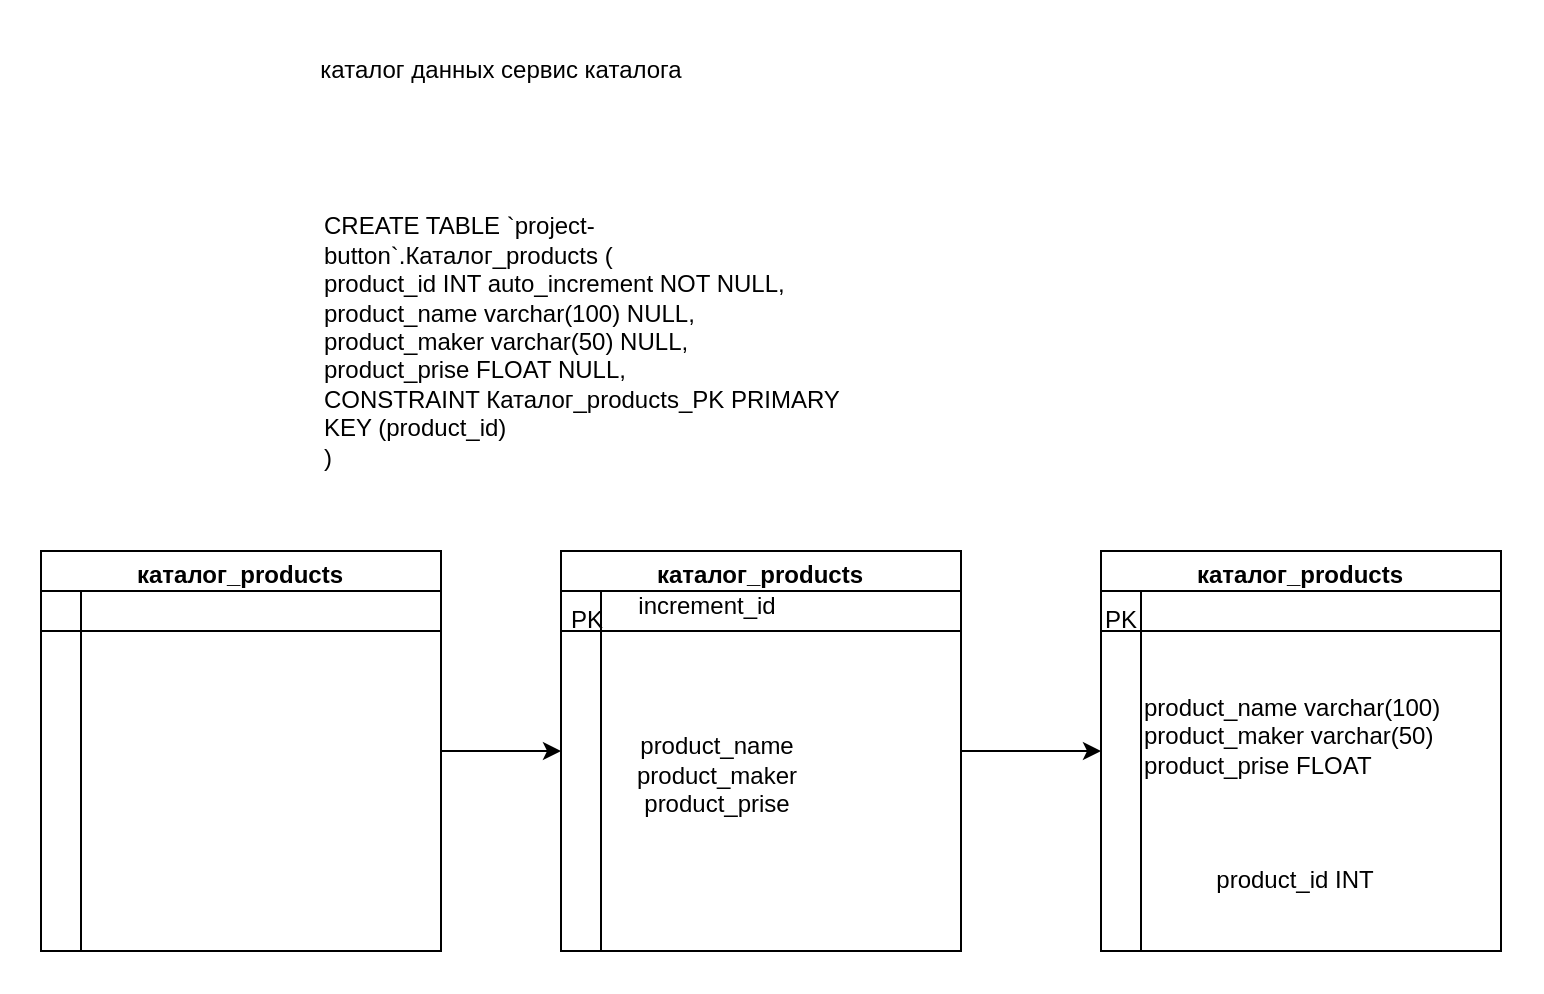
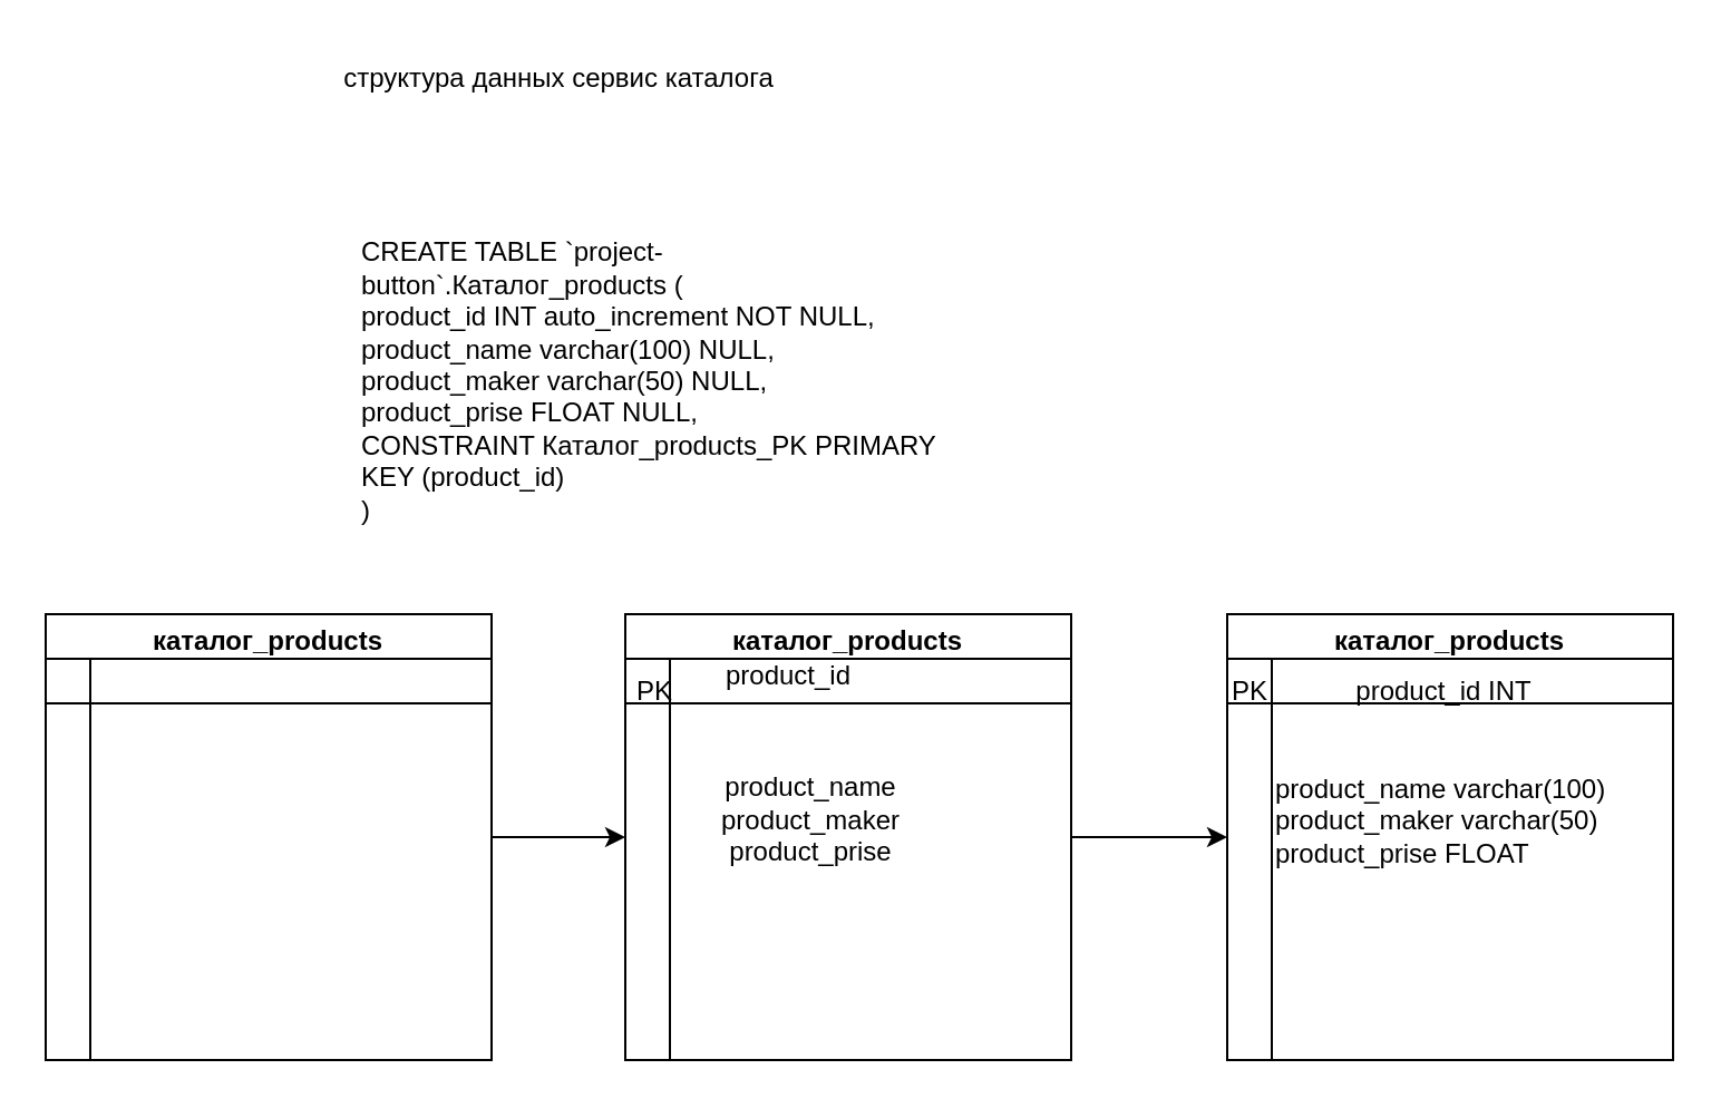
  <mxCell id="0" />
  <mxCell id="1" parent="0" />
  <mxCell id="2" value="&lt;br&gt;&lt;div&gt;CREATE TABLE `project-button`.Каталог_products (&lt;/div&gt;&lt;div&gt;&lt;span style=&quot;&quot;&gt; &lt;/span&gt;product_id INT auto_increment NOT NULL,&lt;/div&gt;&lt;div&gt;&lt;span style=&quot;&quot;&gt; &lt;/span&gt;product_name varchar(100) NULL,&lt;/div&gt;&lt;div&gt;&lt;span style=&quot;&quot;&gt; &lt;/span&gt;product_maker varchar(50) NULL,&lt;/div&gt;&lt;div&gt;&lt;span style=&quot;&quot;&gt; &lt;/span&gt;product_prise FLOAT NULL,&lt;/div&gt;&lt;div&gt;&lt;span style=&quot;&quot;&gt; &lt;/span&gt;CONSTRAINT Каталог_products_PK PRIMARY KEY (product_id)&lt;/div&gt;)" style="text;whiteSpace=wrap;html=1;" vertex="1" parent="1"><mxGeometry x="160" y="85" width="260" height="150" as="geometry" /></mxCell>
  <mxCell id="3" value="" style="endArrow=classic;html=1;rounded=0;entryX=0;entryY=0.5;entryDx=0;entryDy=0;" edge="1" parent="1"><mxGeometry width="50" height="50" relative="1" as="geometry"><mxPoint x="220" y="375" as="sourcePoint" /><mxPoint x="280" y="375" as="targetPoint" /></mxGeometry></mxCell>
  <mxCell id="4" value="" style="endArrow=classic;html=1;rounded=0;entryX=0;entryY=0.5;entryDx=0;entryDy=0;" edge="1" parent="1"><mxGeometry width="50" height="50" relative="1" as="geometry"><mxPoint x="480" y="375" as="sourcePoint" /><mxPoint x="550" y="375" as="targetPoint" /></mxGeometry></mxCell>
  <mxCell id="5" value="каталог_products" style="swimlane;" vertex="1" parent="1"><mxGeometry x="280" y="275" width="200" height="200" as="geometry" /></mxCell>
  <mxCell id="6" value="" style="shape=internalStorage;whiteSpace=wrap;html=1;backgroundOutline=1;" vertex="1" parent="5"><mxGeometry y="20" width="200" height="180" as="geometry" /></mxCell>
  <mxCell id="7" value="PK" style="text;html=1;align=center;verticalAlign=middle;resizable=0;points=[];autosize=1;strokeColor=none;fillColor=none;" vertex="1" parent="5"><mxGeometry x="-7" y="20" width="40" height="30" as="geometry" /></mxCell>
- <mxCell id="8" value="&lt;br&gt;increment_id" style="text;html=1;align=center;verticalAlign=middle;resizable=0;points=[];autosize=1;strokeColor=none;fillColor=none;" vertex="1" parent="5"><mxGeometry x="33" width="80" height="40" as="geometry" /></mxCell>
- <mxCell id="9" value="&lt;br style=&quot;text-align: left;&quot;&gt;&lt;span style=&quot;text-align: left;&quot;&gt;product_name&lt;/span&gt;&lt;br style=&quot;text-align: left;&quot;&gt;&lt;span style=&quot;text-align: left;&quot;&gt;product_maker&lt;br&gt;product_prise&lt;br&gt;&lt;/span&gt;" style="text;html=1;align=center;verticalAlign=middle;resizable=0;points=[];autosize=1;strokeColor=none;fillColor=none;" vertex="1" parent="5"><mxGeometry x="28" y="70" width="100" height="70" as="geometry" /></mxCell>
+ <mxCell id="8" value="&lt;br&gt;product_id" style="text;html=1;align=center;verticalAlign=middle;resizable=0;points=[];autosize=1;strokeColor=none;fillColor=none;" vertex="1" parent="5"><mxGeometry x="33" width="80" height="40" as="geometry" /></mxCell>
+ <mxCell id="9" value="&lt;br style=&quot;text-align: left;&quot;&gt;&lt;span style=&quot;text-align: left;&quot;&gt;product_name&lt;/span&gt;&lt;br style=&quot;text-align: left;&quot;&gt;&lt;span style=&quot;text-align: left;&quot;&gt;product_maker&lt;br&gt;product_prise&lt;br&gt;&lt;/span&gt;" style="text;html=1;align=center;verticalAlign=middle;resizable=0;points=[];autosize=1;strokeColor=none;fillColor=none;" vertex="1" parent="5"><mxGeometry x="33" y="50" width="100" height="70" as="geometry" /></mxCell>
  <mxCell id="10" value="каталог_products" style="swimlane;" vertex="1" parent="1"><mxGeometry x="20" y="275" width="200" height="200" as="geometry" /></mxCell>
  <mxCell id="11" value="" style="shape=internalStorage;whiteSpace=wrap;html=1;backgroundOutline=1;" vertex="1" parent="10"><mxGeometry y="20" width="200" height="180" as="geometry" /></mxCell>
  <mxCell id="12" value="каталог_products" style="swimlane;" vertex="1" parent="1"><mxGeometry x="550" y="275" width="200" height="200" as="geometry" /></mxCell>
  <mxCell id="13" value="" style="shape=internalStorage;whiteSpace=wrap;html=1;backgroundOutline=1;" vertex="1" parent="12"><mxGeometry y="20" width="200" height="180" as="geometry" /></mxCell>
  <mxCell id="14" value="product_name varchar(100)&lt;br&gt;product_maker varchar(50)&amp;nbsp;&lt;br&gt;product_prise FLOAT&amp;nbsp;" style="text;whiteSpace=wrap;html=1;" vertex="1" parent="12"><mxGeometry x="20" y="65" width="180" height="70" as="geometry" /></mxCell>
- <mxCell id="15" value="product_id INT" style="text;html=1;align=center;verticalAlign=middle;resizable=0;points=[];autosize=1;strokeColor=none;fillColor=none;" vertex="1" parent="12"><mxGeometry x="47" y="150" width="100" height="30" as="geometry" /></mxCell>
+ <mxCell id="15" value="product_id INT" style="text;html=1;align=center;verticalAlign=middle;resizable=0;points=[];autosize=1;strokeColor=none;fillColor=none;" vertex="1" parent="12"><mxGeometry x="47" y="20" width="100" height="30" as="geometry" /></mxCell>
  <mxCell id="16" value="PK" style="text;html=1;align=center;verticalAlign=middle;resizable=0;points=[];autosize=1;strokeColor=none;fillColor=none;" vertex="1" parent="12"><mxGeometry x="-10" y="20" width="40" height="30" as="geometry" /></mxCell>
- <mxCell id="17" value="каталог данных сервис каталога" style="text;html=1;align=center;verticalAlign=middle;resizable=0;points=[];autosize=1;strokeColor=none;fillColor=none;" vertex="1" parent="1"><mxGeometry x="140" y="20" width="220" height="30" as="geometry" /></mxCell>
+ <mxCell id="17" value="структура данных сервис каталога" style="text;html=1;align=center;verticalAlign=middle;resizable=0;points=[];autosize=1;strokeColor=none;fillColor=none;" vertex="1" parent="1"><mxGeometry x="140" y="20" width="220" height="30" as="geometry" /></mxCell>
